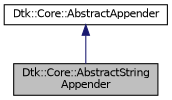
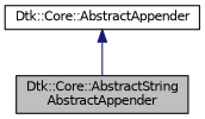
  digraph {
    node [color=black fontname=Helvetica fontsize=10 shape=record style=filled]
-   n1 [fillcolor=grey75 fontcolor=black height=0.2 label="Dtk::Core::AbstractString\lAppender" width=0.4]
+   n1 [fillcolor=grey75 fontcolor=black height=0.2 label="Dtk::Core::AbstractString\lAbstractAppender" width=0.4]
    n2 [fillcolor=white height=0.2 label="Dtk::Core::AbstractAppender" width=0.4]
    n2 -> n1 [color=midnightblue dir=back fontname=Helvetica fontsize=10 labelfontname=Helvetica labelfontsize=10 style=solid]
  }
